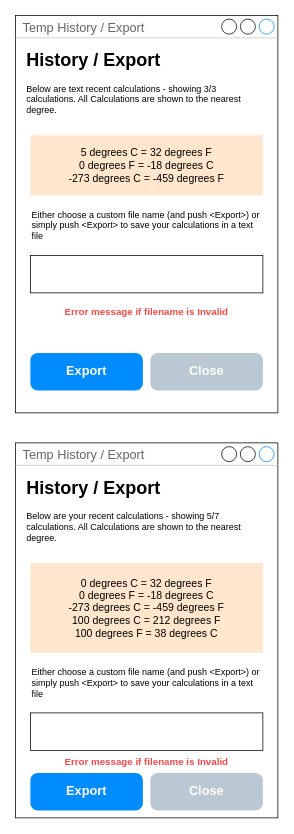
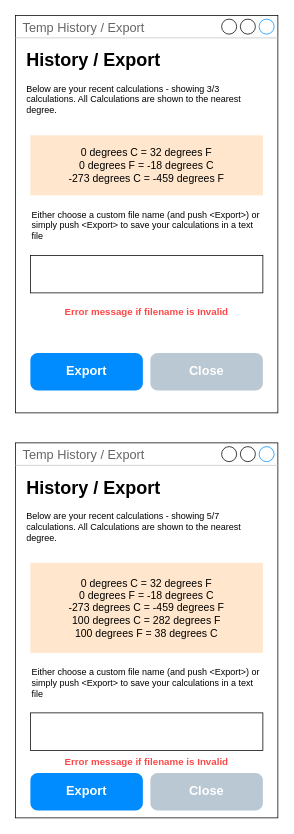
  <mxCell id="0" />
  <mxCell id="1" parent="0" />
  <mxCell id="2" value="Temp History / Export" style="strokeWidth=1;shadow=0;dashed=0;align=center;html=1;shape=mxgraph.mockup.containers.window;align=left;verticalAlign=top;spacingLeft=8;strokeColor2=#008cff;strokeColor3=#c4c4c4;fontColor=#666666;mainText=;fontSize=17;labelBackgroundColor=none;whiteSpace=wrap;" vertex="1" parent="1"><mxGeometry x="20" y="20" width="350" height="530" as="geometry" /></mxCell>
- <mxCell id="3" value="&lt;h1&gt;History / Export&lt;/h1&gt;&lt;p&gt;Below are text recent calculations - showing 3/3 calculations. All Calculations are shown to the nearest degree.&lt;/p&gt;" style="text;html=1;strokeColor=none;fillColor=none;spacing=5;spacingTop=-20;whiteSpace=wrap;overflow=hidden;rounded=0;" vertex="1" parent="1"><mxGeometry x="30" y="60" width="330" height="120" as="geometry" /></mxCell>
- <mxCell id="4" value="&lt;font style=&quot;font-size: 14px;&quot;&gt;5 degrees C = 32 degrees F&lt;br&gt;0 degrees F = -18 degrees C&lt;br&gt;-273 degrees C = -459 degrees F&lt;/font&gt;" style="rounded=0;whiteSpace=wrap;html=1;fillColor=#ffe6cc;strokeColor=none;gradientColor=none;" vertex="1" parent="1"><mxGeometry x="40" y="180" width="310" height="80" as="geometry" /></mxCell>
+ <mxCell id="3" value="&lt;h1&gt;History / Export&lt;/h1&gt;&lt;p&gt;Below are your recent calculations - showing 3/3 calculations. All Calculations are shown to the nearest degree.&lt;/p&gt;" style="text;html=1;strokeColor=none;fillColor=none;spacing=5;spacingTop=-20;whiteSpace=wrap;overflow=hidden;rounded=0;" vertex="1" parent="1"><mxGeometry x="30" y="60" width="330" height="120" as="geometry" /></mxCell>
+ <mxCell id="4" value="&lt;font style=&quot;font-size: 14px;&quot;&gt;0 degrees C = 32 degrees F&lt;br&gt;0 degrees F = -18 degrees C&lt;br&gt;-273 degrees C = -459 degrees F&lt;/font&gt;" style="rounded=0;whiteSpace=wrap;html=1;fillColor=#ffe6cc;strokeColor=none;gradientColor=none;" vertex="1" parent="1"><mxGeometry x="40" y="180" width="310" height="80" as="geometry" /></mxCell>
  <mxCell id="5" value="Either choose a custom file name (and push &amp;lt;Export&amp;gt;) or simply push &amp;lt;Export&amp;gt; to save your calculations in a text file" style="text;html=1;strokeColor=none;fillColor=none;align=left;verticalAlign=middle;whiteSpace=wrap;rounded=0;" vertex="1" parent="1"><mxGeometry x="40" y="280" width="310" height="40" as="geometry" /></mxCell>
  <mxCell id="6" value="" style="rounded=0;whiteSpace=wrap;html=1;" vertex="1" parent="1"><mxGeometry x="40" y="340" width="310" height="50" as="geometry" /></mxCell>
  <mxCell id="7" value="&lt;font size=&quot;1&quot; style=&quot;&quot; color=&quot;#fe4848&quot;&gt;&lt;b style=&quot;font-size: 13px;&quot;&gt;Error message if filename is Invalid&lt;/b&gt;&lt;/font&gt;" style="text;html=1;strokeColor=none;fillColor=none;align=center;verticalAlign=middle;whiteSpace=wrap;rounded=0;" vertex="1" parent="1"><mxGeometry x="40" y="400" width="310" height="30" as="geometry" /></mxCell>
  <mxCell id="8" value="Export" style="strokeWidth=1;shadow=0;dashed=0;align=center;html=1;shape=mxgraph.mockup.buttons.button;strokeColor=none;fontColor=#ffffff;mainText=;buttonStyle=round;fontSize=17;fontStyle=1;fillColor=#008cff;whiteSpace=wrap;" vertex="1" parent="1"><mxGeometry x="40" y="470" width="150" height="50" as="geometry" /></mxCell>
  <mxCell id="9" value="Close" style="strokeWidth=1;shadow=0;dashed=0;align=center;html=1;shape=mxgraph.mockup.buttons.button;strokeColor=none;mainText=;buttonStyle=round;fontSize=17;fontStyle=1;fillColor=#bac8d3;whiteSpace=wrap;fontColor=#ffffff;" vertex="1" parent="1"><mxGeometry x="200" y="470" width="150" height="50" as="geometry" /></mxCell>
  <mxCell id="10" value="Temp History / Export" style="strokeWidth=1;shadow=0;dashed=0;align=center;html=1;shape=mxgraph.mockup.containers.window;align=left;verticalAlign=top;spacingLeft=8;strokeColor2=#008cff;strokeColor3=#c4c4c4;fontColor=#666666;mainText=;fontSize=17;labelBackgroundColor=none;whiteSpace=wrap;" vertex="1" parent="1"><mxGeometry x="20" y="590" width="350" height="500" as="geometry" /></mxCell>
  <mxCell id="11" value="&lt;h1&gt;History / Export&lt;/h1&gt;&lt;p&gt;Below are your recent calculations - showing 5/7 calculations. All Calculations are shown to the nearest degree.&lt;/p&gt;" style="text;html=1;strokeColor=none;fillColor=none;spacing=5;spacingTop=-20;whiteSpace=wrap;overflow=hidden;rounded=0;" vertex="1" parent="1"><mxGeometry x="30" y="630" width="330" height="120" as="geometry" /></mxCell>
- <mxCell id="12" value="&lt;font style=&quot;font-size: 14px;&quot;&gt;0 degrees C = 32 degrees F&lt;br&gt;0 degrees F = -18 degrees C&lt;br&gt;-273 degrees C = -459 degrees F&lt;br&gt;100 degrees C = 212 degrees F&lt;br&gt;100 degrees F = 38 degrees C&lt;br&gt;&lt;/font&gt;" style="rounded=0;whiteSpace=wrap;html=1;fillColor=#ffe6cc;strokeColor=none;gradientColor=none;" vertex="1" parent="1"><mxGeometry x="40" y="750" width="310" height="120" as="geometry" /></mxCell>
+ <mxCell id="12" value="&lt;font style=&quot;font-size: 14px;&quot;&gt;0 degrees C = 32 degrees F&lt;br&gt;0 degrees F = -18 degrees C&lt;br&gt;-273 degrees C = -459 degrees F&lt;br&gt;100 degrees C = 282 degrees F&lt;br&gt;100 degrees F = 38 degrees C&lt;br&gt;&lt;/font&gt;" style="rounded=0;whiteSpace=wrap;html=1;fillColor=#ffe6cc;strokeColor=none;gradientColor=none;" vertex="1" parent="1"><mxGeometry x="40" y="750" width="310" height="120" as="geometry" /></mxCell>
  <mxCell id="13" value="Either choose a custom file name (and push &amp;lt;Export&amp;gt;) or simply push &amp;lt;Export&amp;gt; to save your calculations in a text file" style="text;html=1;strokeColor=none;fillColor=none;align=left;verticalAlign=middle;whiteSpace=wrap;rounded=0;" vertex="1" parent="1"><mxGeometry x="40" y="890" width="310" height="40" as="geometry" /></mxCell>
  <mxCell id="14" value="" style="rounded=0;whiteSpace=wrap;html=1;" vertex="1" parent="1"><mxGeometry x="40" y="950" width="310" height="50" as="geometry" /></mxCell>
  <mxCell id="15" value="&lt;font size=&quot;1&quot; style=&quot;&quot; color=&quot;#fe4848&quot;&gt;&lt;b style=&quot;font-size: 13px;&quot;&gt;Error message if filename is Invalid&lt;/b&gt;&lt;/font&gt;" style="text;html=1;strokeColor=none;fillColor=none;align=center;verticalAlign=middle;whiteSpace=wrap;rounded=0;" vertex="1" parent="1"><mxGeometry x="40" y="1000" width="310" height="30" as="geometry" /></mxCell>
  <mxCell id="16" value="Export" style="strokeWidth=1;shadow=0;dashed=0;align=center;html=1;shape=mxgraph.mockup.buttons.button;strokeColor=none;fontColor=#ffffff;mainText=;buttonStyle=round;fontSize=17;fontStyle=1;fillColor=#008cff;whiteSpace=wrap;" vertex="1" parent="1"><mxGeometry x="40" y="1030" width="150" height="50" as="geometry" /></mxCell>
  <mxCell id="17" value="Close" style="strokeWidth=1;shadow=0;dashed=0;align=center;html=1;shape=mxgraph.mockup.buttons.button;strokeColor=none;mainText=;buttonStyle=round;fontSize=17;fontStyle=1;fillColor=#bac8d3;whiteSpace=wrap;fontColor=#ffffff;" vertex="1" parent="1"><mxGeometry x="200" y="1030" width="150" height="50" as="geometry" /></mxCell>
